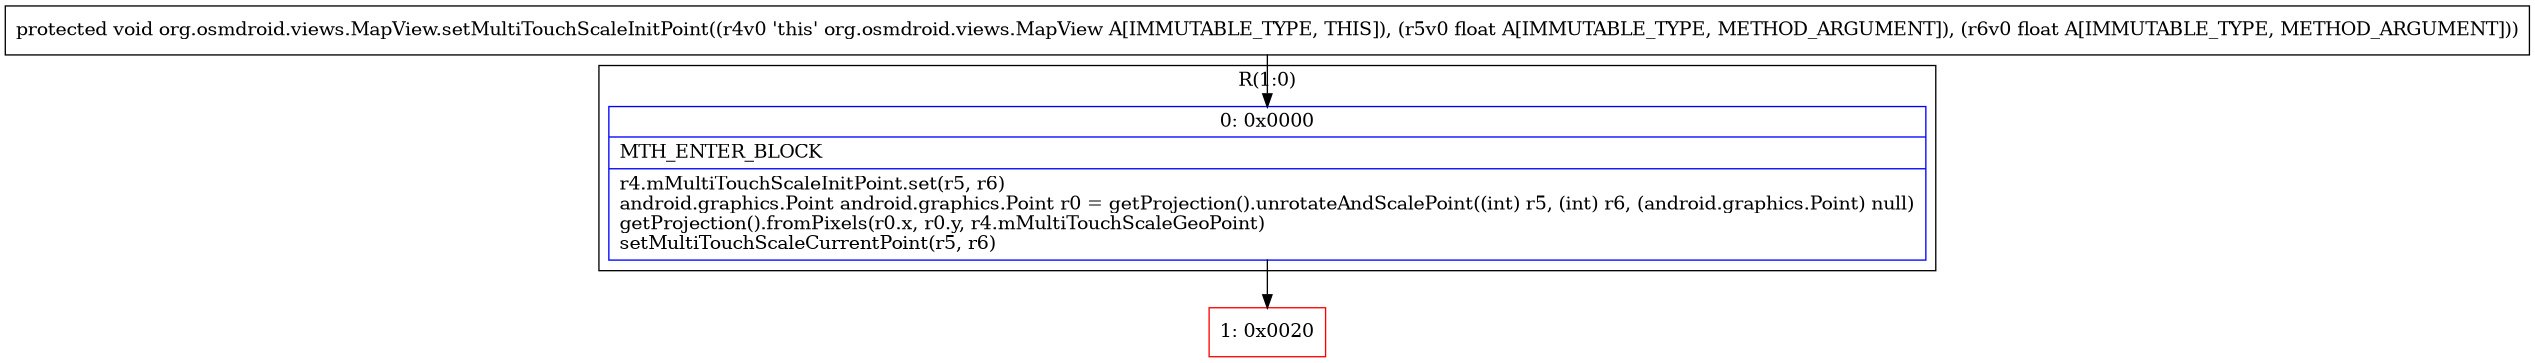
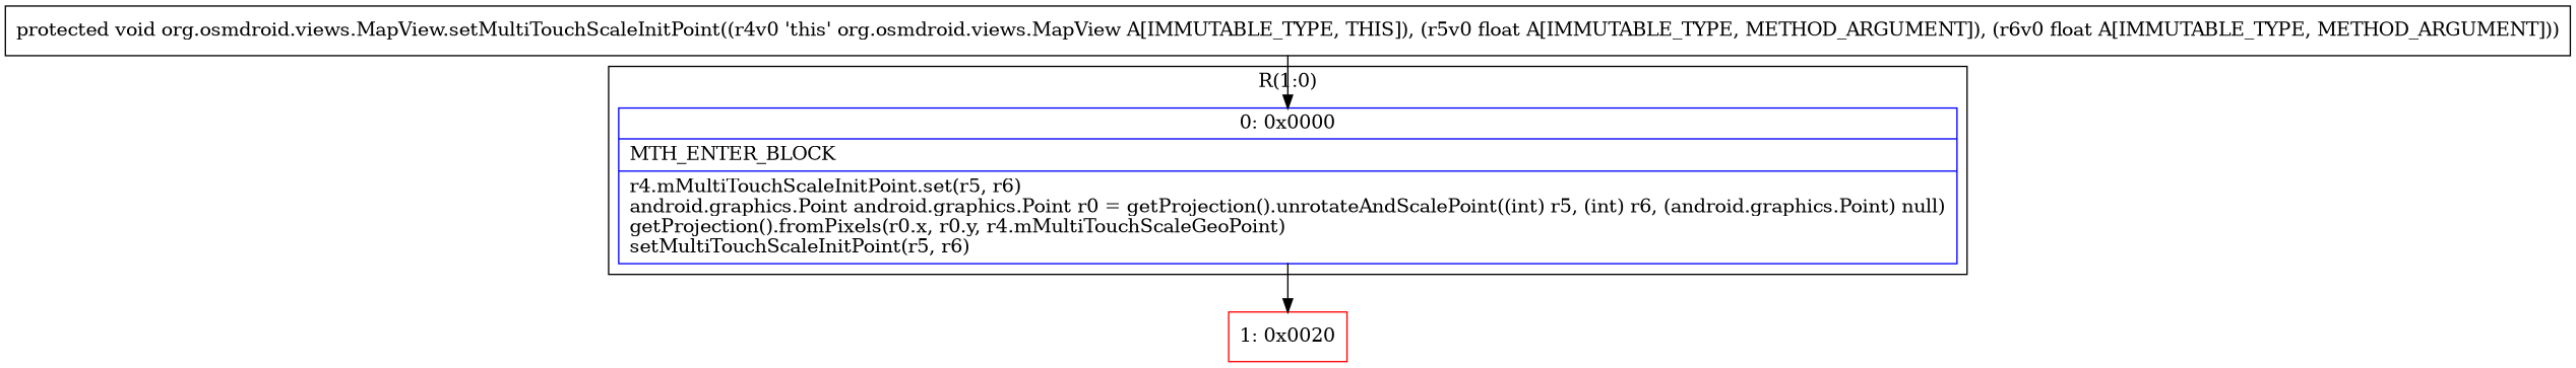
  digraph {
    node [shape=record]
-   n1 [color=blue label="{0\:\ 0x0000|MTH_ENTER_BLOCK\l|r4.mMultiTouchScaleInitPoint.set(r5, r6)\landroid.graphics.Point android.graphics.Point r0 = getProjection().unrotateAndScalePoint((int) r5, (int) r6, (android.graphics.Point) null)\lgetProjection().fromPixels(r0.x, r0.y, r4.mMultiTouchScaleGeoPoint)\lsetMultiTouchScaleCurrentPoint(r5, r6)\l}"]
+   n1 [color=blue label="{0\:\ 0x0000|MTH_ENTER_BLOCK\l|r4.mMultiTouchScaleInitPoint.set(r5, r6)\landroid.graphics.Point android.graphics.Point r0 = getProjection().unrotateAndScalePoint((int) r5, (int) r6, (android.graphics.Point) null)\lgetProjection().fromPixels(r0.x, r0.y, r4.mMultiTouchScaleGeoPoint)\lsetMultiTouchScaleInitPoint(r5, r6)\l}"]
    n2 [color=red label="{1\:\ 0x0020}"]
    n3 [label="{protected void org.osmdroid.views.MapView.setMultiTouchScaleInitPoint((r4v0 'this' org.osmdroid.views.MapView A[IMMUTABLE_TYPE, THIS]), (r5v0 float A[IMMUTABLE_TYPE, METHOD_ARGUMENT]), (r6v0 float A[IMMUTABLE_TYPE, METHOD_ARGUMENT])) }"]
    subgraph cluster_1 {
      label="R(1:0)"
      n1
    }
    n1 -> n2
    n3 -> n1
  }
